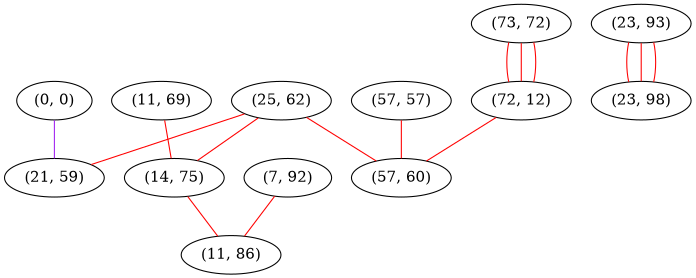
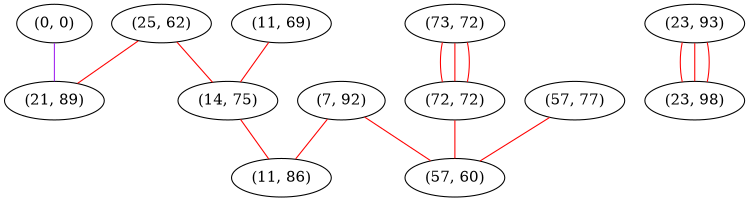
  graph {
    edge [color=red weight=1]
    "(0, 0)"
-   "(21, 59)"
+   "(21, 59)" [label="(21, 89)"]
    "(25, 62)"
    n4 [label="(14, 75)"]
    "(57, 60)"
    "(11, 86)"
    n7 [label="(23, 93)"]
    "(23, 98)"
    "(73, 72)"
-   "(72, 72)" [label="(72, 12)"]
+   "(72, 72)"
    "(11, 69)"
-   "(57, 57)"
+   "(57, 57)" [label="(57, 77)"]
    n13 [label="(7, 92)"]
    "(0, 0)" -- "(21, 59)" [color=purple weight=4]
    "(25, 62)" -- "(21, 59)"
    "(25, 62)" -- n4
-   "(25, 62)" -- "(57, 60)"
+   n13 -- "(57, 60)"
    n4 -- "(11, 86)"
    n7 -- "(23, 98)"
    n7 -- "(23, 98)"
    n7 -- "(23, 98)"
    "(73, 72)" -- "(72, 72)"
    "(73, 72)" -- "(72, 72)"
    "(73, 72)" -- "(72, 72)"
    "(72, 72)" -- "(57, 60)"
    "(11, 69)" -- n4
    "(57, 57)" -- "(57, 60)"
    n13 -- "(11, 86)"
  }
